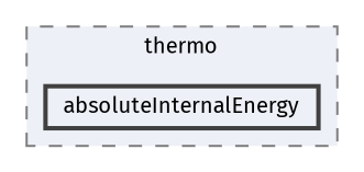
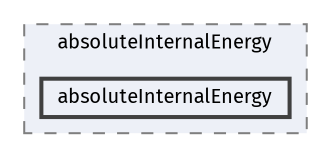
  digraph {
    compound=true
    fontname="Fira Sans"
    n1 [color=grey25 fillcolor="#edf0f7" fontname="Fira Sans" fontsize=10 height=0.2 label=absoluteInternalEnergy shape=box style="filled,bold" width=0.4]
    subgraph cluster_1 {
      bgcolor="#edf0f7"
      fontsize=10
-     label=thermo
+     label=absoluteInternalEnergy
      pencolor=grey50
      style="filled,dashed"
      n1
    }
  }
